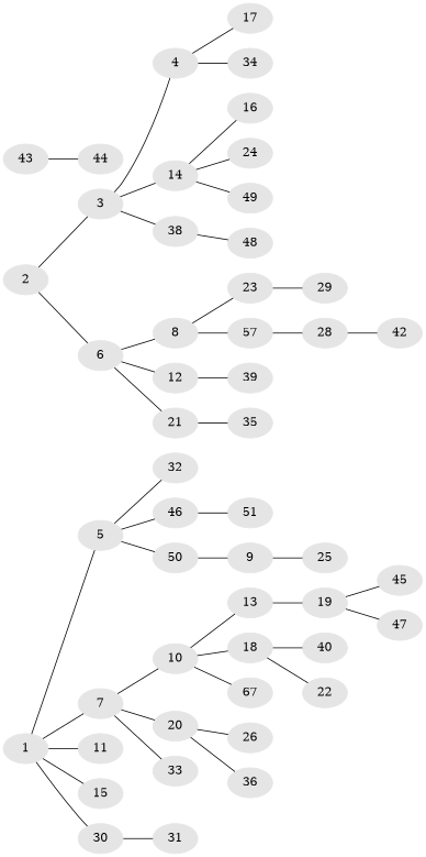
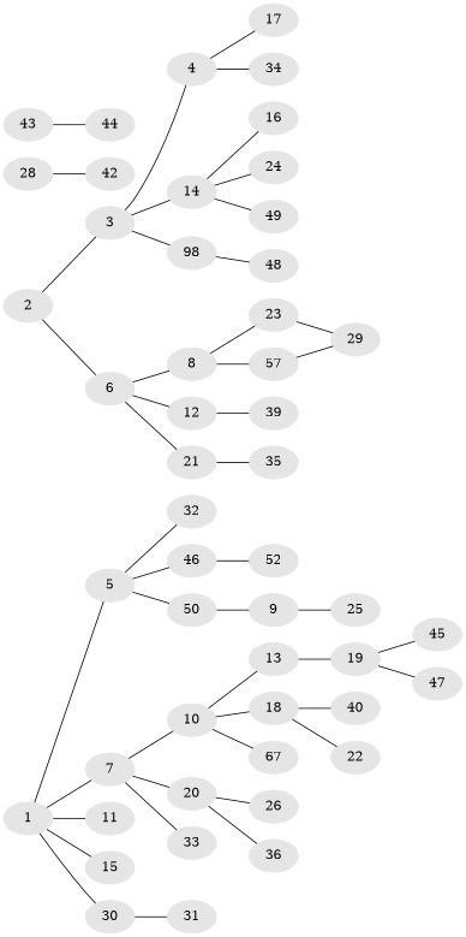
  graph {
    rankdir=LR
    node [color=gray90 style=filled]
    1
    5
    7
    11
    15
    30
    2
    3
    6
    32
    46
    50
    10
    20
    33
    31
    4
    14
-   38
+   38 [label=98]
    8
    12
    21
    17
    34
    16
    24
    49
    48
    9
    25
-   51
+   51 [label=52]
    23
    n33 [label=57]
    39
    35
    13
    18
    n38 [label=67]
    26
    36
    29
    28
    19
    40
    22
    45
    47
    42
    43
    44
    1 -- 5
    1 -- 7
    1 -- 11
    1 -- 15
    1 -- 30
    5 -- 32
    5 -- 46
    5 -- 50
    7 -- 10
    7 -- 20
    7 -- 33
    30 -- 31
    2 -- 3
    2 -- 6
    3 -- 4
    3 -- 14
    3 -- 38
    6 -- 8
    6 -- 12
    6 -- 21
    46 -- 51
    50 -- 9
    10 -- 13
    10 -- 18
    10 -- n38
    20 -- 26
    20 -- 36
    4 -- 17
    4 -- 34
    14 -- 16
    14 -- 24
    14 -- 49
    38 -- 48
    8 -- 23
    8 -- n33
    12 -- 39
    21 -- 35
    9 -- 25
    23 -- 29
-   n33 -- 28
+   n33 -- 29
    13 -- 19
    18 -- 40
    18 -- 22
    28 -- 42
    19 -- 45
    19 -- 47
    43 -- 44
  }
